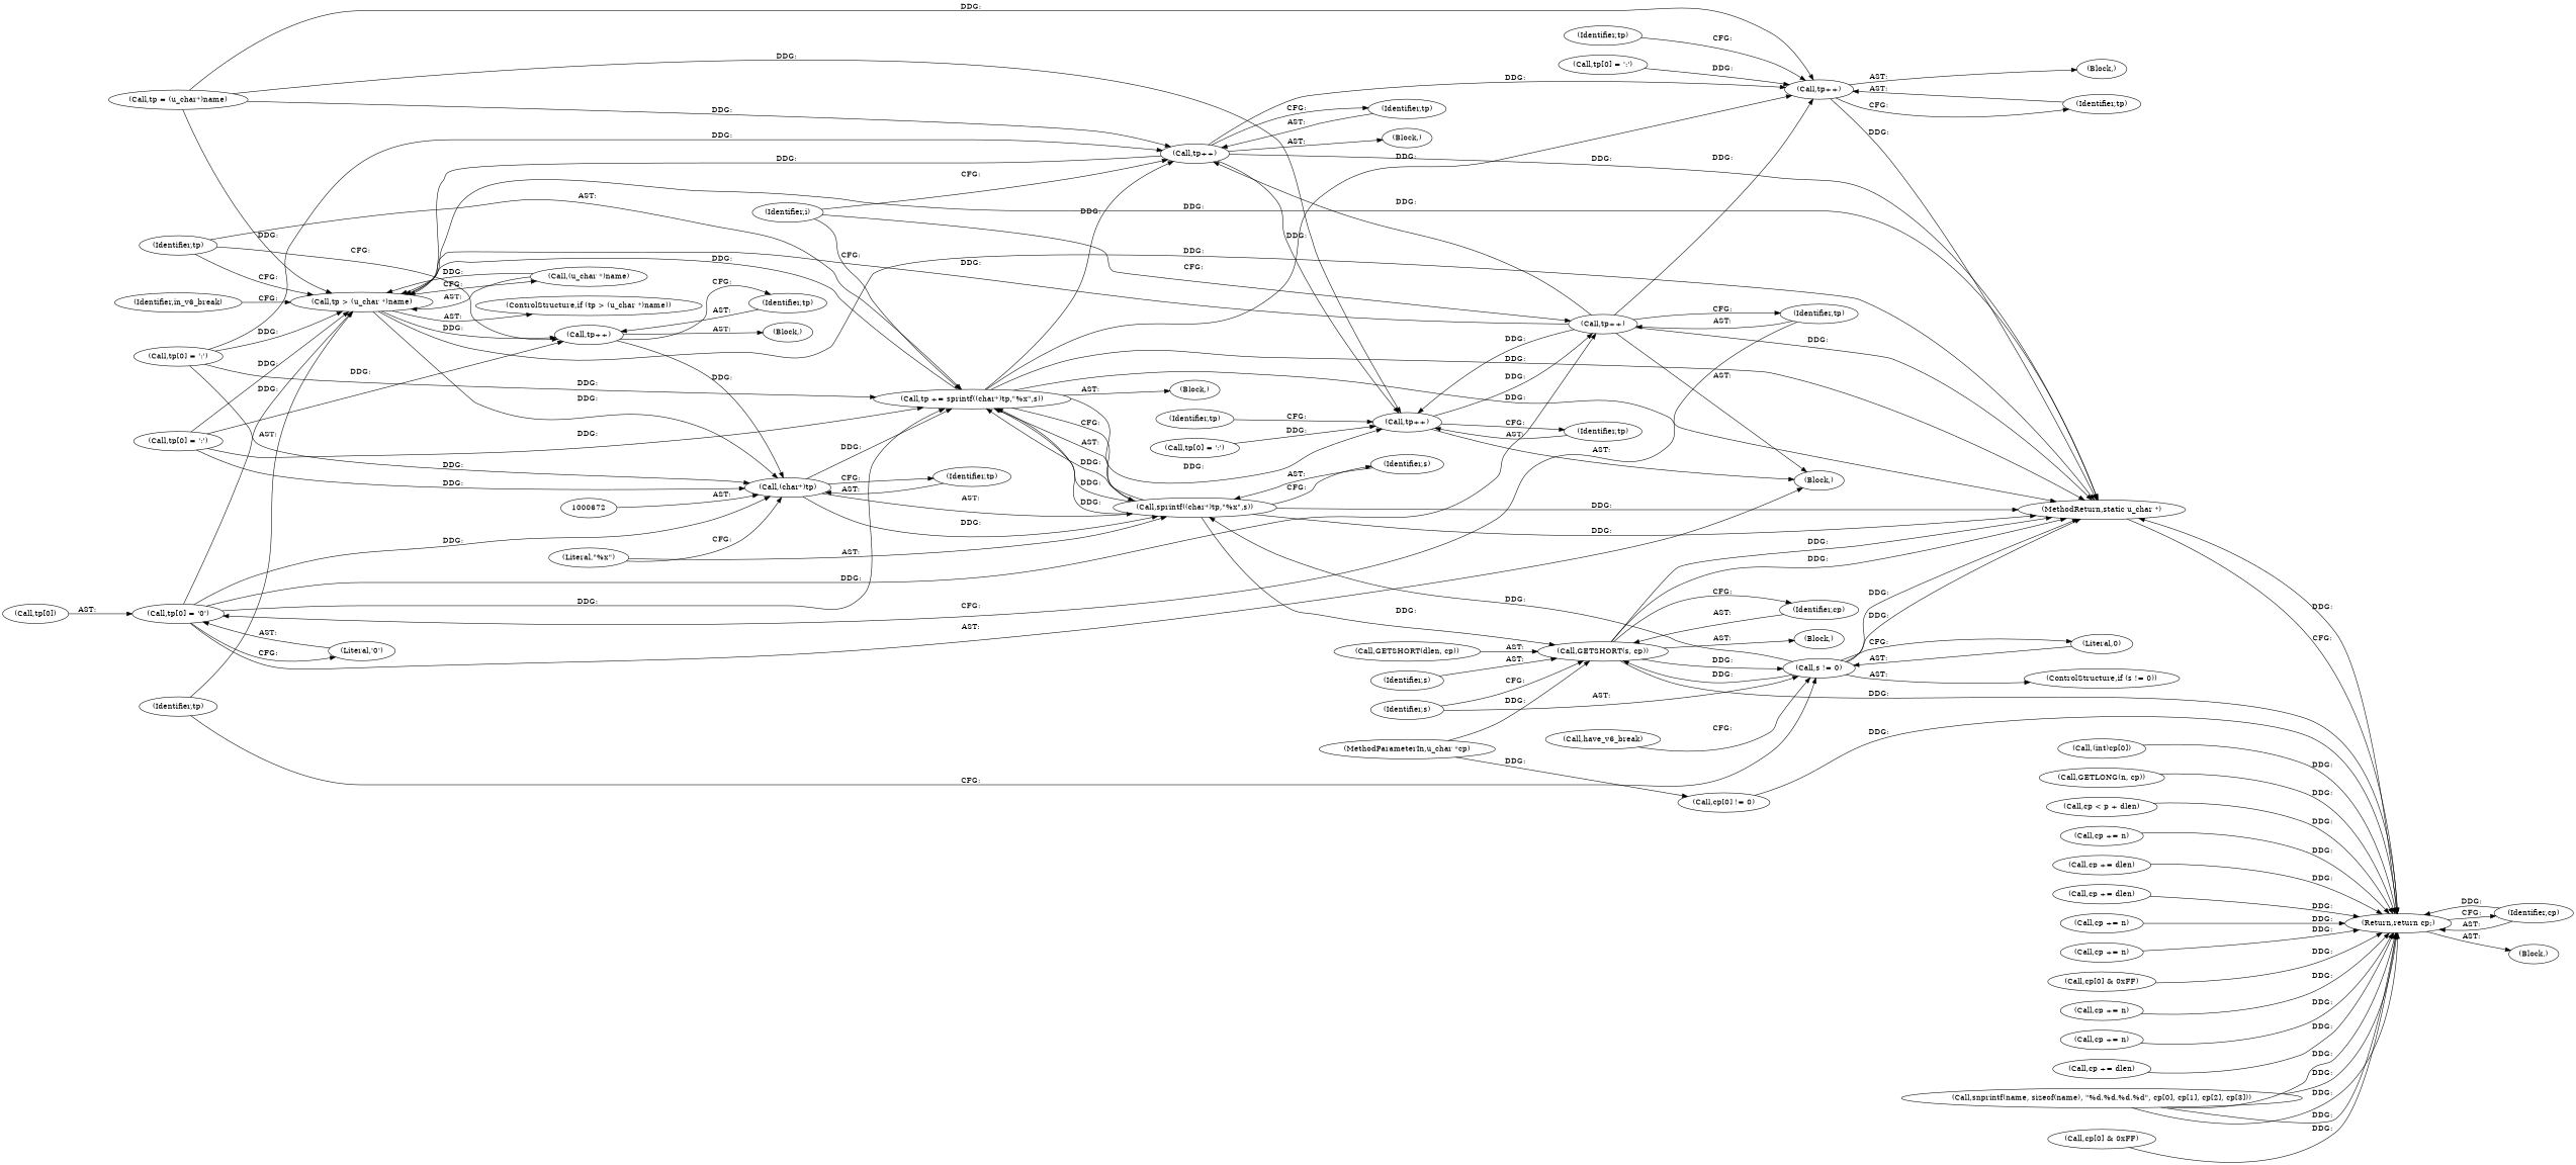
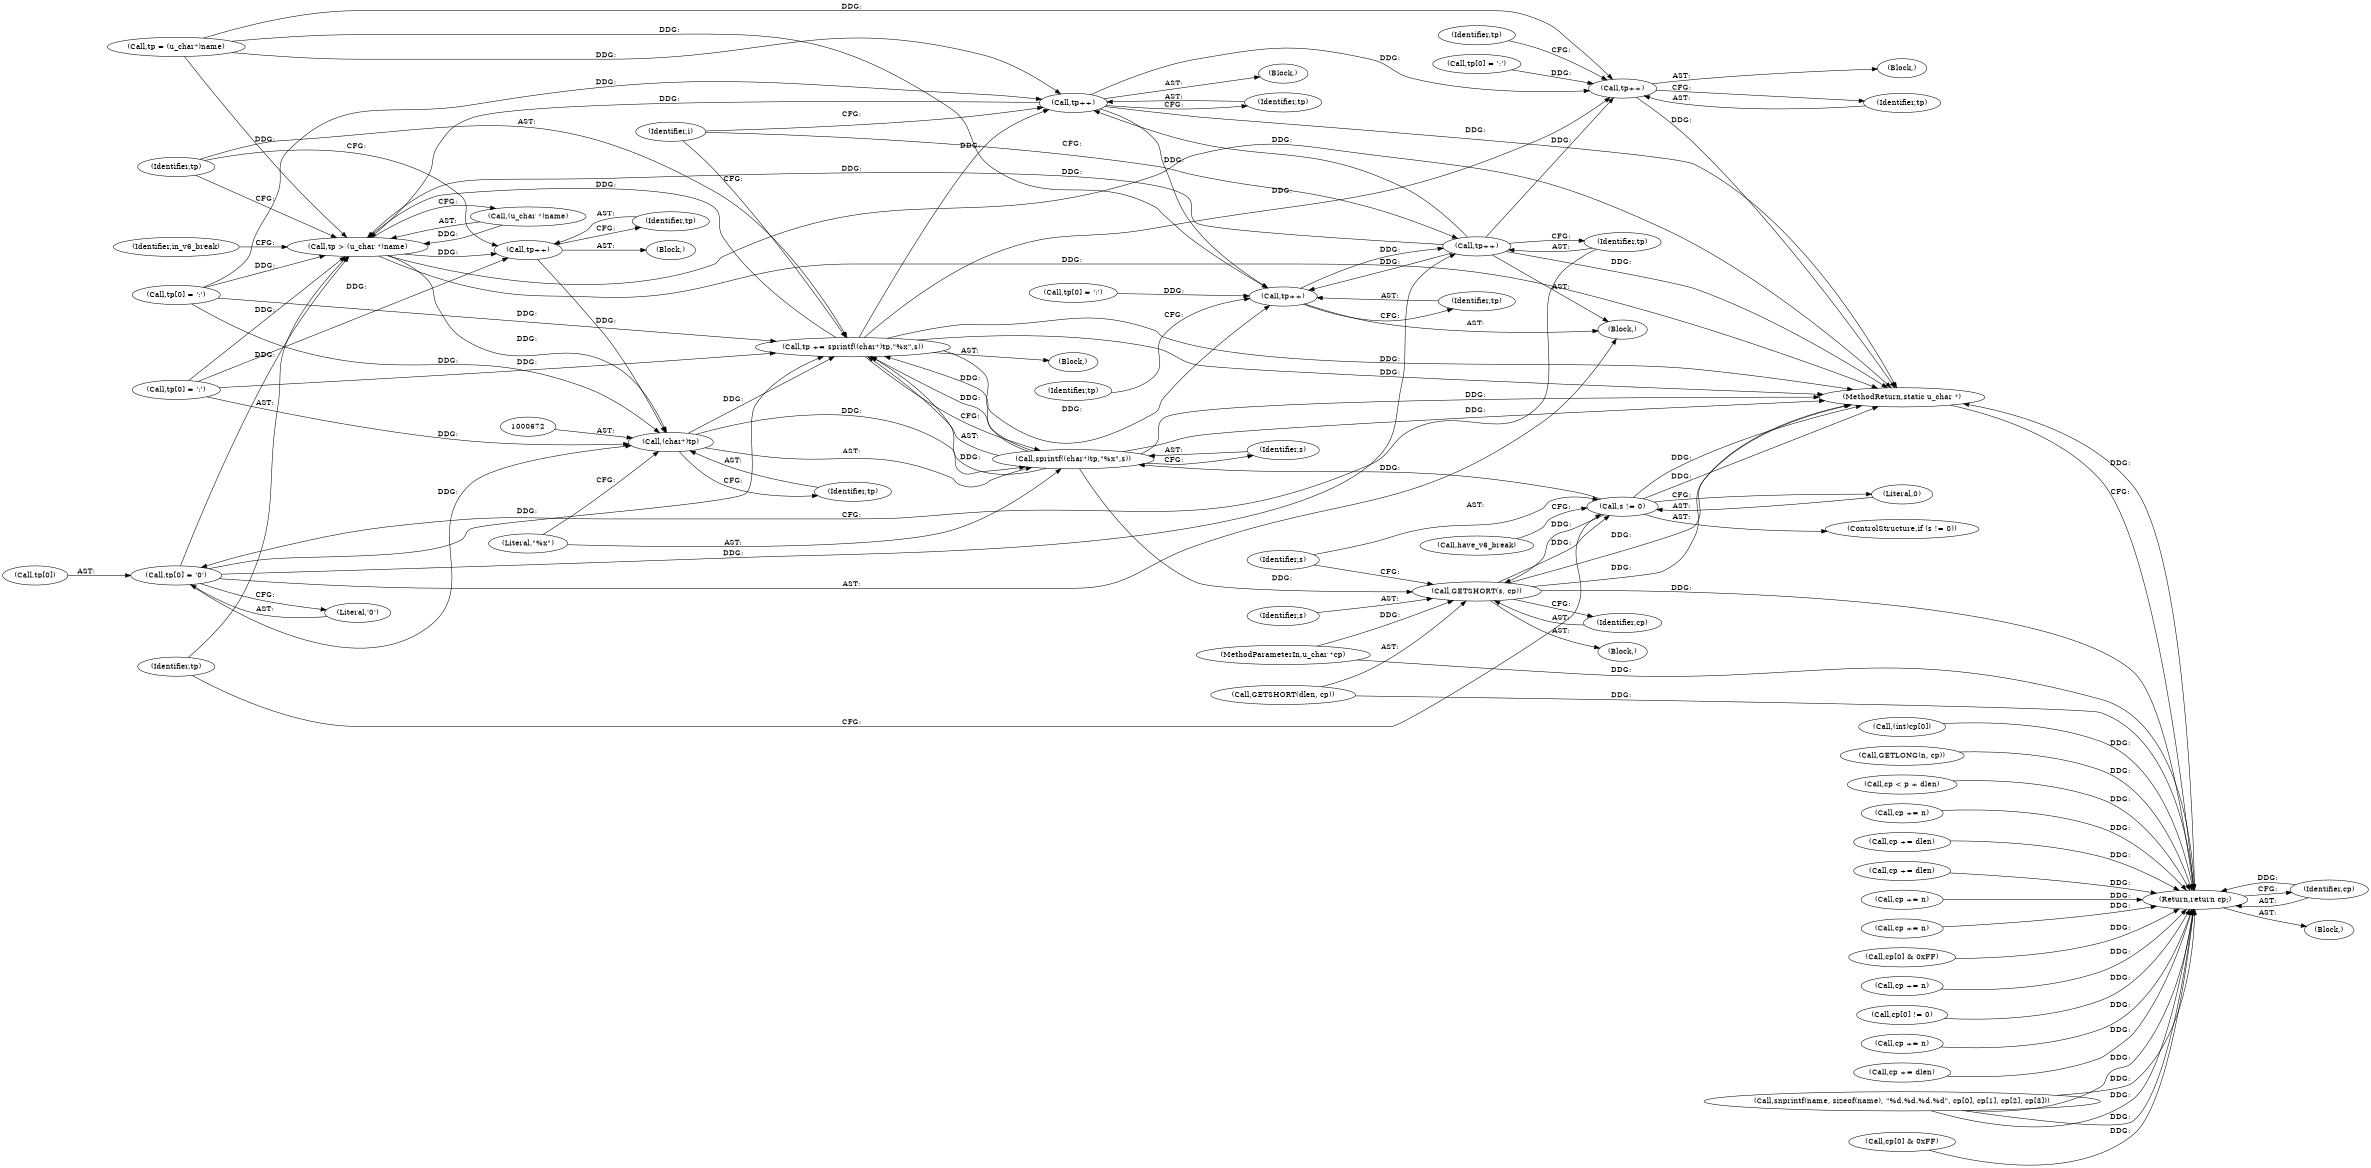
  digraph {
    rankdir=LR
    n1 [label="(Call,tp[0] = '0')"]
    n2 [label="(Call,tp > (u_char *)name)"]
    n3 [label="(Call,(char*)tp)"]
    n4 [label="(Call,tp += sprintf((char*)tp,\"%x\",s))"]
    n5 [label="(Call,tp++)"]
    n6 [label="(Block,)"]
    n7 [label="(Literal,'0')"]
    n8 [label="(Call,tp++)"]
    n9 [label="(MethodReturn,static u_char *)"]
    n10 [label="(Call,(u_char *)name)"]
-   n11 [label="(ControlStructure,if (tp > (u_char *)name))"]
    n12 [label="(Call,sprintf((char*)tp,\"%x\",s))"]
    n13 [label="(Identifier,tp)"]
    n14 [label="(Call,tp++)"]
    n15 [label="(Call,tp++)"]
    n16 [label="(Call,tp++)"]
    n17 [label="(Block,)"]
    n18 [label="(Identifier,tp)"]
    n19 [label="(Identifier,tp)"]
    n20 [label="(Block,)"]
    n21 [label="(Return,return cp;)"]
    n22 [label="(Call,GETSHORT(s, cp))"]
    n23 [label="(Identifier,s)"]
    n24 [label="(Identifier,tp)"]
    n25 [label="(Block,)"]
    n26 [label="(Identifier,tp)"]
    n27 [label="(Block,)"]
    n28 [label="(Identifier,tp)"]
    n29 [label="(Call,s != 0)"]
    n30 [label="(Identifier,cp)"]
    n31 [label="(Block,)"]
    n32 [label="(Literal,0)"]
    n33 [label="(ControlStructure,if (s != 0))"]
    n34 [label="(Identifier,cp)"]
    n35 [label="(Block,)"]
    n36 [label="(Call,(int)cp[0])"]
    n37 [label="(Call,GETSHORT(dlen, cp))"]
    n38 [label="(Call,tp[0] = ':')"]
    n39 [label="(Identifier,tp)"]
    n40 [label="(Call,GETLONG(n, cp))"]
    n41 [label="(Identifier,tp)"]
    n42 [label="(Call,cp < p + dlen)"]
    n43 [label="(Call,cp += n)"]
    n44 [label="(Call,cp += dlen)"]
    n45 [label="(Identifier,in_v6_break)"]
    n46 [label="(Call,tp[0] = ':')"]
    n47 [label="(Call,cp += dlen)"]
    n48 [label="(Call,cp += n)"]
    n49 [label="(Identifier,i)"]
    n50 [label="(Call,have_v6_break)"]
    n51 [label="(Identifier,s)"]
    n52 [label="(Literal,\"%x\")"]
    n53 [label="(Call,tp = (u_char*)name)"]
    n54 [label="(Identifier,tp)"]
    n55 [label="(Call,cp += n)"]
    n56 [label="(Call,tp[0] = ':')"]
    n57 [label="(Call,cp[0] & 0xFF)"]
    n58 [label="(Identifier,s)"]
    n59 [label="(Call,cp += n)"]
    n60 [label="(Call,cp[0] != 0)"]
    n61 [label="(Call,cp += n)"]
    n62 [label="(Call,cp += dlen)"]
    n63 [label="(Call,tp[0] = ':')"]
    n64 [label="(Call,tp[0])"]
    n65 [label="(Call,snprintf(name, sizeof(name), \"%d.%d.%d.%d\", cp[0], cp[1], cp[2], cp[3]))"]
    n66 [label="(Call,cp[0] & 0xFF)"]
    n67 [label="(Identifier,tp)"]
    n68 [label="(MethodParameterIn,u_char *cp)"]
    1000672
    n1 -> n2 [label="DDG: "]
    n1 -> n3 [label="DDG: "]
    n1 -> n4 [label="DDG: "]
    n1 -> n5 [label="DDG: "]
    n1 -> n6 [label="AST: "]
    n1 -> n7 [label="CFG: "]
    n2 -> n3 [label="DDG: "]
    n2 -> n8 [label="DDG: "]
    n2 -> n9 [label="DDG: "]
    n2 -> n9 [label="DDG: "]
    n2 -> n10 [label="CFG: "]
-   n2 -> n11 [label="AST: "]
    n3 -> n4 [label="DDG: "]
    n3 -> n12 [label="AST: "]
    n3 -> n12 [label="DDG: "]
    n3 -> n13 [label="CFG: "]
    n4 -> n2 [label="DDG: "]
    n4 -> n9 [label="DDG: "]
    n4 -> n9 [label="DDG: "]
    n4 -> n12 [label="CFG: "]
    n4 -> n14 [label="DDG: "]
    n4 -> n15 [label="DDG: "]
    n4 -> n16 [label="DDG: "]
    n4 -> n17 [label="AST: "]
    n5 -> n2 [label="DDG: "]
    n5 -> n6 [label="AST: "]
    n5 -> n9 [label="DDG: "]
    n5 -> n14 [label="DDG: "]
    n5 -> n15 [label="DDG: "]
    n5 -> n16 [label="DDG: "]
    n5 -> n18 [label="CFG: "]
    n7 -> n1 [label="AST: "]
    n8 -> n3 [label="DDG: "]
    n8 -> n19 [label="CFG: "]
    n8 -> n20 [label="AST: "]
    n9 -> n21 [label="CFG: "]
    n10 -> n2 [label="AST: "]
    n10 -> n2 [label="DDG: "]
    n12 -> n4 [label="AST: "]
    n12 -> n4 [label="DDG: "]
    n12 -> n4 [label="DDG: "]
    n12 -> n4 [label="DDG: "]
    n12 -> n9 [label="DDG: "]
    n12 -> n9 [label="DDG: "]
    n12 -> n22 [label="DDG: "]
    n12 -> n23 [label="CFG: "]
    n13 -> n3 [label="AST: "]
    n14 -> n2 [label="DDG: "]
    n14 -> n9 [label="DDG: "]
    n14 -> n15 [label="DDG: "]
    n14 -> n16 [label="DDG: "]
    n14 -> n24 [label="CFG: "]
    n14 -> n25 [label="AST: "]
    n15 -> n5 [label="DDG: "]
    n15 -> n6 [label="AST: "]
    n15 -> n26 [label="CFG: "]
    n16 -> n9 [label="DDG: "]
    n16 -> n27 [label="AST: "]
    n16 -> n28 [label="CFG: "]
    n18 -> n1 [label="CFG: "]
    n18 -> n5 [label="AST: "]
    n19 -> n8 [label="AST: "]
    n21 -> n9 [label="DDG: "]
    n21 -> n34 [label="CFG: "]
    n21 -> n35 [label="AST: "]
    n22 -> n9 [label="DDG: "]
    n22 -> n9 [label="DDG: "]
    n22 -> n21 [label="DDG: "]
    n22 -> n29 [label="DDG: "]
    n22 -> n30 [label="CFG: "]
    n22 -> n31 [label="AST: "]
    n23 -> n12 [label="AST: "]
    n24 -> n14 [label="AST: "]
    n26 -> n15 [label="AST: "]
    n28 -> n16 [label="AST: "]
    n29 -> n9 [label="DDG: "]
    n29 -> n9 [label="DDG: "]
    n29 -> n12 [label="DDG: "]
    n29 -> n22 [label="DDG: "]
    n29 -> n32 [label="CFG: "]
    n29 -> n33 [label="AST: "]
    n30 -> n22 [label="AST: "]
    n32 -> n29 [label="AST: "]
    n34 -> n21 [label="AST: "]
    n34 -> n21 [label="DDG: "]
    n36 -> n21 [label="DDG: "]
+   n37 -> n21 [label="DDG: "]
    n37 -> n22 [label="AST: "]
    n38 -> n2 [label="DDG: "]
    n38 -> n3 [label="DDG: "]
    n38 -> n4 [label="DDG: "]
    n38 -> n8 [label="DDG: "]
    n39 -> n15 [label="CFG: "]
    n40 -> n21 [label="DDG: "]
    n41 -> n2 [label="AST: "]
    n41 -> n29 [label="CFG: "]
    n42 -> n21 [label="DDG: "]
    n43 -> n21 [label="DDG: "]
    n44 -> n21 [label="DDG: "]
    n45 -> n2 [label="CFG: "]
    n46 -> n2 [label="DDG: "]
    n46 -> n3 [label="DDG: "]
    n46 -> n4 [label="DDG: "]
    n46 -> n14 [label="DDG: "]
    n47 -> n21 [label="DDG: "]
    n48 -> n21 [label="DDG: "]
    n49 -> n4 [label="CFG: "]
    n49 -> n5 [label="CFG: "]
    n49 -> n14 [label="CFG: "]
    n50 -> n29 [label="CFG: "]
    n51 -> n22 [label="CFG: "]
    n51 -> n29 [label="AST: "]
    n52 -> n3 [label="CFG: "]
    n52 -> n12 [label="AST: "]
    n53 -> n2 [label="DDG: "]
    n53 -> n14 [label="DDG: "]
    n53 -> n15 [label="DDG: "]
    n53 -> n16 [label="DDG: "]
    n54 -> n16 [label="CFG: "]
    n55 -> n21 [label="DDG: "]
    n56 -> n15 [label="DDG: "]
    n57 -> n21 [label="DDG: "]
    n58 -> n22 [label="AST: "]
    n59 -> n21 [label="DDG: "]
    n60 -> n21 [label="DDG: "]
    n61 -> n21 [label="DDG: "]
    n62 -> n21 [label="DDG: "]
    n63 -> n16 [label="DDG: "]
    n64 -> n1 [label="AST: "]
    n65 -> n21 [label="DDG: "]
    n65 -> n21 [label="DDG: "]
    n65 -> n21 [label="DDG: "]
    n65 -> n21 [label="DDG: "]
    n66 -> n21 [label="DDG: "]
    n67 -> n2 [label="CFG: "]
    n67 -> n4 [label="AST: "]
    n67 -> n8 [label="CFG: "]
-   n68 -> n60 [label="DDG: "]
+   n68 -> n21 [label="DDG: "]
    n68 -> n22 [label="DDG: "]
    1000672 -> n3 [label="AST: "]
  }
